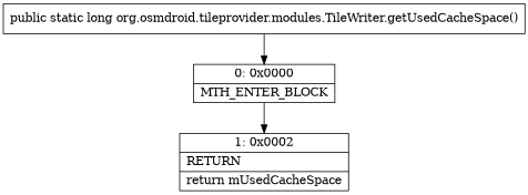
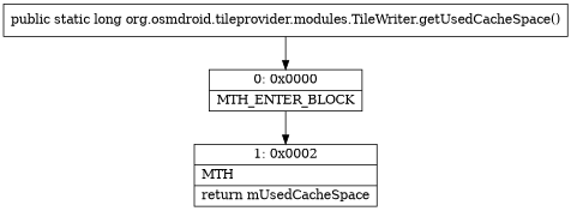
  digraph {
    node [shape=record]
    n1 [label="{0\:\ 0x0000|MTH_ENTER_BLOCK\l}"]
-   n2 [label="{1\:\ 0x0002|RETURN\l|return mUsedCacheSpace\l}"]
+   n2 [label="{1\:\ 0x0002|MTH\l|return mUsedCacheSpace\l}"]
    n3 [label="{public static long org.osmdroid.tileprovider.modules.TileWriter.getUsedCacheSpace() }"]
    n1 -> n2
    n3 -> n1
  }
